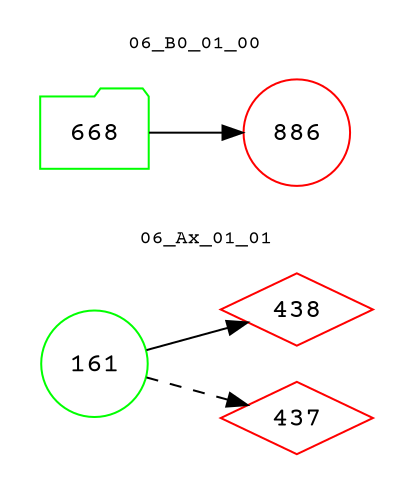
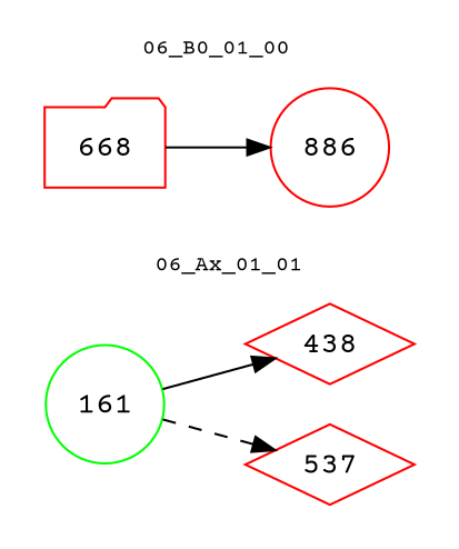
  digraph {
    fontname="Courier Prime"
    rankdir=LR
    node [color=red fontname="Courier Prime" shape=circle]
    edge [color=black fontname="Courier Prime" style=solid]
    n1 [color=green label=161]
-   n2 [label=437 shape=diamond]
+   n2 [label=537 shape=diamond]
    n3 [label=438 shape=diamond]
-   n4 [color=green label=668 shape=folder]
+   n4 [label=668 shape=folder]
    n5 [label=886]
    subgraph cluster_1 {
      color=white
      fontsize=10
      label="06_Ax_01_01"
      n1
      n2
      n3
    }
    subgraph cluster_2 {
      color=white
      fontsize=10
      label="06_B0_01_00"
      n4
      n5
    }
    n1 -> n2 [style=dashed]
    n1 -> n3
    n4 -> n5
  }
